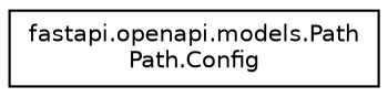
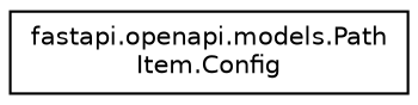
  digraph {
    rankdir=TB
-   n1 [color=black fillcolor=white fontname=Helvetica fontsize=10 height=0.2 label="fastapi.openapi.models.Path\lPath.Config" shape=record style=filled width=0.4]
+   n1 [color=black fillcolor=white fontname=Helvetica fontsize=10 height=0.2 label="fastapi.openapi.models.Path\lItem.Config" shape=record style=filled width=0.4]
  }
